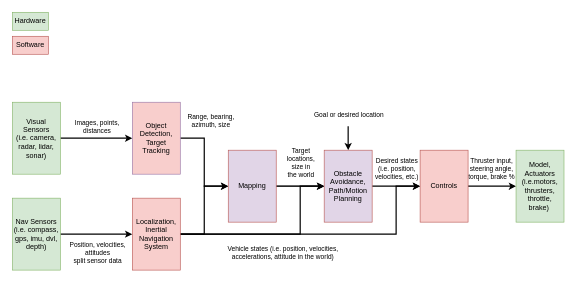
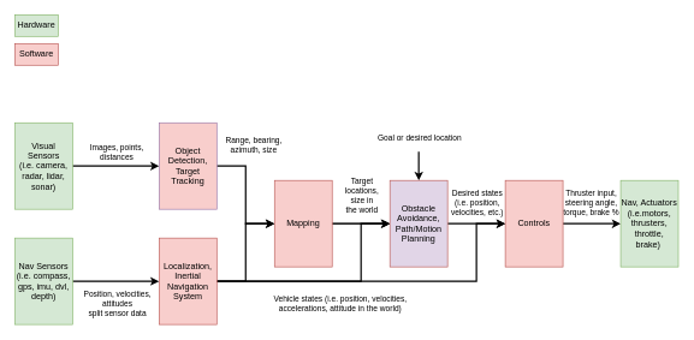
  <mxCell id="0" />
  <mxCell id="1" parent="0" />
  <mxCell id="2" style="edgeStyle=orthogonalEdgeStyle;rounded=0;orthogonalLoop=1;jettySize=auto;html=1;exitX=1;exitY=0.5;exitDx=0;exitDy=0;entryX=0;entryY=0.5;entryDx=0;entryDy=0;strokeWidth=2;" edge="1" parent="1" source="4" target="10"><mxGeometry relative="1" as="geometry" /></mxCell>
  <mxCell id="3" value="Images, points,&lt;div&gt;distances&lt;/div&gt;" style="edgeLabel;html=1;align=center;verticalAlign=middle;resizable=0;points=[];" vertex="1" connectable="0" parent="2"><mxGeometry x="-0.15" y="-4" relative="1" as="geometry"><mxPoint x="9" y="-24" as="offset" /></mxGeometry></mxCell>
  <mxCell id="4" value="&lt;div&gt;Visual Sensors&lt;/div&gt;&lt;div&gt;(i.e. camera, radar, lidar, sonar)&lt;/div&gt;" style="rounded=0;whiteSpace=wrap;html=1;fillColor=#d5e8d4;strokeColor=#82b366;" vertex="1" parent="1"><mxGeometry x="20" y="170" width="80" height="120" as="geometry" /></mxCell>
  <mxCell id="5" style="edgeStyle=orthogonalEdgeStyle;rounded=0;orthogonalLoop=1;jettySize=auto;html=1;exitX=1;exitY=0.5;exitDx=0;exitDy=0;entryX=0;entryY=0.5;entryDx=0;entryDy=0;strokeWidth=2;" edge="1" parent="1" source="7" target="15"><mxGeometry relative="1" as="geometry" /></mxCell>
  <mxCell id="6" value="&lt;div&gt;Position, velocities,&lt;/div&gt;&lt;div&gt;attitudes&lt;/div&gt;&lt;div&gt;split sensor data&lt;/div&gt;" style="edgeLabel;html=1;align=center;verticalAlign=middle;resizable=0;points=[];" vertex="1" connectable="0" parent="5"><mxGeometry x="0.017" y="-1" relative="1" as="geometry"><mxPoint y="29" as="offset" /></mxGeometry></mxCell>
  <mxCell id="7" value="&lt;div&gt;Nav Sensors&lt;/div&gt;&lt;div&gt;(i.e. compass, gps, imu, dvl, depth)&lt;/div&gt;" style="rounded=0;whiteSpace=wrap;html=1;fillColor=#d5e8d4;strokeColor=#82b366;" vertex="1" parent="1"><mxGeometry x="20" y="330" width="80" height="120" as="geometry" /></mxCell>
  <mxCell id="8" style="edgeStyle=orthogonalEdgeStyle;rounded=0;orthogonalLoop=1;jettySize=auto;html=1;exitX=1;exitY=0.5;exitDx=0;exitDy=0;entryX=0;entryY=0.5;entryDx=0;entryDy=0;strokeWidth=2;" edge="1" parent="1" source="10" target="19"><mxGeometry relative="1" as="geometry" /></mxCell>
  <mxCell id="9" value="Range, bearing,&lt;div&gt;azimuth, size&lt;/div&gt;" style="edgeLabel;html=1;align=center;verticalAlign=middle;resizable=0;points=[];" vertex="1" connectable="0" parent="8"><mxGeometry x="-0.25" y="4" relative="1" as="geometry"><mxPoint x="6" y="-50" as="offset" /></mxGeometry></mxCell>
  <mxCell id="10" value="Object Detection, Target Tracking" style="rounded=0;whiteSpace=wrap;html=1;fillColor=#f8cecc;strokeColor=#9673a6;" vertex="1" parent="1"><mxGeometry x="220" y="170" width="80" height="120" as="geometry" /></mxCell>
  <mxCell id="11" style="edgeStyle=orthogonalEdgeStyle;rounded=0;orthogonalLoop=1;jettySize=auto;html=1;exitX=1;exitY=0.5;exitDx=0;exitDy=0;entryX=0;entryY=0.5;entryDx=0;entryDy=0;strokeWidth=2;" edge="1" parent="1" source="15" target="19"><mxGeometry relative="1" as="geometry" /></mxCell>
  <mxCell id="12" value="Vehicle states (i.e. position, velocities,&lt;div&gt;accelerations, attitude in the world)&lt;/div&gt;" style="edgeLabel;html=1;align=center;verticalAlign=middle;resizable=0;points=[];" vertex="1" connectable="0" parent="11"><mxGeometry y="-1" relative="1" as="geometry"><mxPoint x="129" y="70" as="offset" /></mxGeometry></mxCell>
  <mxCell id="13" style="edgeStyle=orthogonalEdgeStyle;rounded=0;orthogonalLoop=1;jettySize=auto;html=1;exitX=1;exitY=0.5;exitDx=0;exitDy=0;entryX=0;entryY=0.5;entryDx=0;entryDy=0;strokeWidth=2;" edge="1" parent="1" source="15" target="25"><mxGeometry relative="1" as="geometry"><Array as="points"><mxPoint x="500" y="390" /><mxPoint x="500" y="310" /></Array></mxGeometry></mxCell>
  <mxCell id="14" style="edgeStyle=orthogonalEdgeStyle;rounded=0;orthogonalLoop=1;jettySize=auto;html=1;exitX=1;exitY=0.5;exitDx=0;exitDy=0;entryX=0;entryY=0.5;entryDx=0;entryDy=0;strokeWidth=2;" edge="1" parent="1" source="15" target="28"><mxGeometry relative="1" as="geometry"><Array as="points"><mxPoint x="660" y="390" /><mxPoint x="660" y="310" /></Array></mxGeometry></mxCell>
  <mxCell id="15" value="Localization, Inertial Navigation System" style="rounded=0;whiteSpace=wrap;html=1;fillColor=#f8cecc;strokeColor=#b85450;" vertex="1" parent="1"><mxGeometry x="220" y="330" width="80" height="120" as="geometry" /></mxCell>
  <mxCell id="16" style="edgeStyle=orthogonalEdgeStyle;rounded=0;orthogonalLoop=1;jettySize=auto;html=1;exitX=1;exitY=0.5;exitDx=0;exitDy=0;entryX=0;entryY=0.5;entryDx=0;entryDy=0;strokeWidth=2;" edge="1" parent="1" source="19" target="25"><mxGeometry relative="1" as="geometry" /></mxCell>
  <mxCell id="17" value="Target&lt;div&gt;locations,&lt;div&gt;size in&lt;/div&gt;&lt;div&gt;the world&lt;/div&gt;&lt;/div&gt;" style="edgeLabel;html=1;align=center;verticalAlign=middle;resizable=0;points=[];" vertex="1" connectable="0" parent="16"><mxGeometry x="-0.725" y="-1" relative="1" as="geometry"><mxPoint x="29" y="-41" as="offset" /></mxGeometry></mxCell>
  <mxCell id="18" value="" style="edgeStyle=orthogonalEdgeStyle;rounded=0;orthogonalLoop=1;jettySize=auto;html=1;" edge="1" parent="1" source="19" target="25"><mxGeometry relative="1" as="geometry" /></mxCell>
- <mxCell id="19" value="Mapping" style="rounded=0;whiteSpace=wrap;html=1;fillColor=#e1d5e7;strokeColor=#b85450;" vertex="1" parent="1"><mxGeometry x="380" y="250" width="80" height="120" as="geometry" /></mxCell>
+ <mxCell id="19" value="Mapping" style="rounded=0;whiteSpace=wrap;html=1;fillColor=#f8cecc;strokeColor=#b85450;" vertex="1" parent="1"><mxGeometry x="380" y="250" width="80" height="120" as="geometry" /></mxCell>
  <mxCell id="20" style="edgeStyle=orthogonalEdgeStyle;rounded=0;orthogonalLoop=1;jettySize=auto;html=1;exitX=1;exitY=0.5;exitDx=0;exitDy=0;strokeWidth=2;" edge="1" parent="1" source="25"><mxGeometry relative="1" as="geometry"><mxPoint x="700" y="310" as="targetPoint" /></mxGeometry></mxCell>
  <mxCell id="21" value="Desired states&lt;div&gt;(i.e. position,&lt;/div&gt;&lt;div&gt;velocities, etc.)&lt;/div&gt;" style="edgeLabel;html=1;align=center;verticalAlign=middle;resizable=0;points=[];" vertex="1" connectable="0" parent="20"><mxGeometry x="-0.503" y="1" relative="1" as="geometry"><mxPoint x="20" y="-29" as="offset" /></mxGeometry></mxCell>
  <mxCell id="22" style="edgeStyle=orthogonalEdgeStyle;rounded=0;orthogonalLoop=1;jettySize=auto;html=1;exitX=0.5;exitY=0;exitDx=0;exitDy=0;strokeColor=none;" edge="1" parent="1" source="25"><mxGeometry relative="1" as="geometry"><mxPoint x="580" y="170" as="targetPoint" /></mxGeometry></mxCell>
  <mxCell id="23" style="edgeStyle=orthogonalEdgeStyle;rounded=0;orthogonalLoop=1;jettySize=auto;html=1;exitX=0.5;exitY=0;exitDx=0;exitDy=0;strokeWidth=2;endArrow=none;endFill=0;startArrow=classic;startFill=1;" edge="1" parent="1" source="25"><mxGeometry relative="1" as="geometry"><mxPoint x="580" y="210" as="targetPoint" /></mxGeometry></mxCell>
  <mxCell id="24" value="Goal or desired location" style="edgeLabel;html=1;align=center;verticalAlign=middle;resizable=0;points=[];" vertex="1" connectable="0" parent="23"><mxGeometry x="0.143" relative="1" as="geometry"><mxPoint y="-37" as="offset" /></mxGeometry></mxCell>
  <mxCell id="25" value="Obstacle Avoidance, Path/Motion Planning" style="rounded=0;whiteSpace=wrap;html=1;fillColor=#e1d5e7;strokeColor=#b85450;" vertex="1" parent="1"><mxGeometry x="540" y="250" width="80" height="120" as="geometry" /></mxCell>
  <mxCell id="26" style="edgeStyle=orthogonalEdgeStyle;rounded=0;orthogonalLoop=1;jettySize=auto;html=1;exitX=1;exitY=0.5;exitDx=0;exitDy=0;entryX=0;entryY=0.5;entryDx=0;entryDy=0;strokeWidth=2;" edge="1" parent="1" source="28" target="29"><mxGeometry relative="1" as="geometry" /></mxCell>
  <mxCell id="27" value="Thruster input,&lt;div&gt;steering angle,&lt;/div&gt;&lt;div&gt;torque, brake %&lt;/div&gt;" style="edgeLabel;html=1;align=center;verticalAlign=middle;resizable=0;points=[];" vertex="1" connectable="0" parent="26"><mxGeometry x="-0.05" relative="1" as="geometry"><mxPoint y="-30" as="offset" /></mxGeometry></mxCell>
  <mxCell id="28" value="Controls" style="rounded=0;whiteSpace=wrap;html=1;fillColor=#f8cecc;strokeColor=#b85450;" vertex="1" parent="1"><mxGeometry x="700" y="250" width="80" height="120" as="geometry" /></mxCell>
- <mxCell id="29" value="&lt;div&gt;Model, Actuators (i.e.&lt;span style=&quot;background-color: initial;&quot;&gt;motors, thrusters,&lt;/span&gt;&lt;/div&gt;&lt;div&gt;throttle, brake)&amp;nbsp;&lt;/div&gt;" style="rounded=0;whiteSpace=wrap;html=1;fillColor=#d5e8d4;strokeColor=#82b366;" vertex="1" parent="1"><mxGeometry x="860" y="250" width="80" height="120" as="geometry" /></mxCell>
+ <mxCell id="29" value="&lt;div&gt;Nav, Actuators (i.e.&lt;span style=&quot;background-color: initial;&quot;&gt;motors, thrusters,&lt;/span&gt;&lt;/div&gt;&lt;div&gt;throttle, brake)&amp;nbsp;&lt;/div&gt;" style="rounded=0;whiteSpace=wrap;html=1;fillColor=#d5e8d4;strokeColor=#82b366;" vertex="1" parent="1"><mxGeometry x="860" y="250" width="80" height="120" as="geometry" /></mxCell>
  <mxCell id="30" value="Hardware" style="rounded=0;whiteSpace=wrap;html=1;fillColor=#d5e8d4;strokeColor=#82b366;" vertex="1" parent="1"><mxGeometry x="20" y="20" width="60" height="30" as="geometry" /></mxCell>
  <mxCell id="31" value="Software" style="rounded=0;whiteSpace=wrap;html=1;fillColor=#f8cecc;strokeColor=#b85450;" vertex="1" parent="1"><mxGeometry x="20" y="60" width="60" height="30" as="geometry" /></mxCell>
